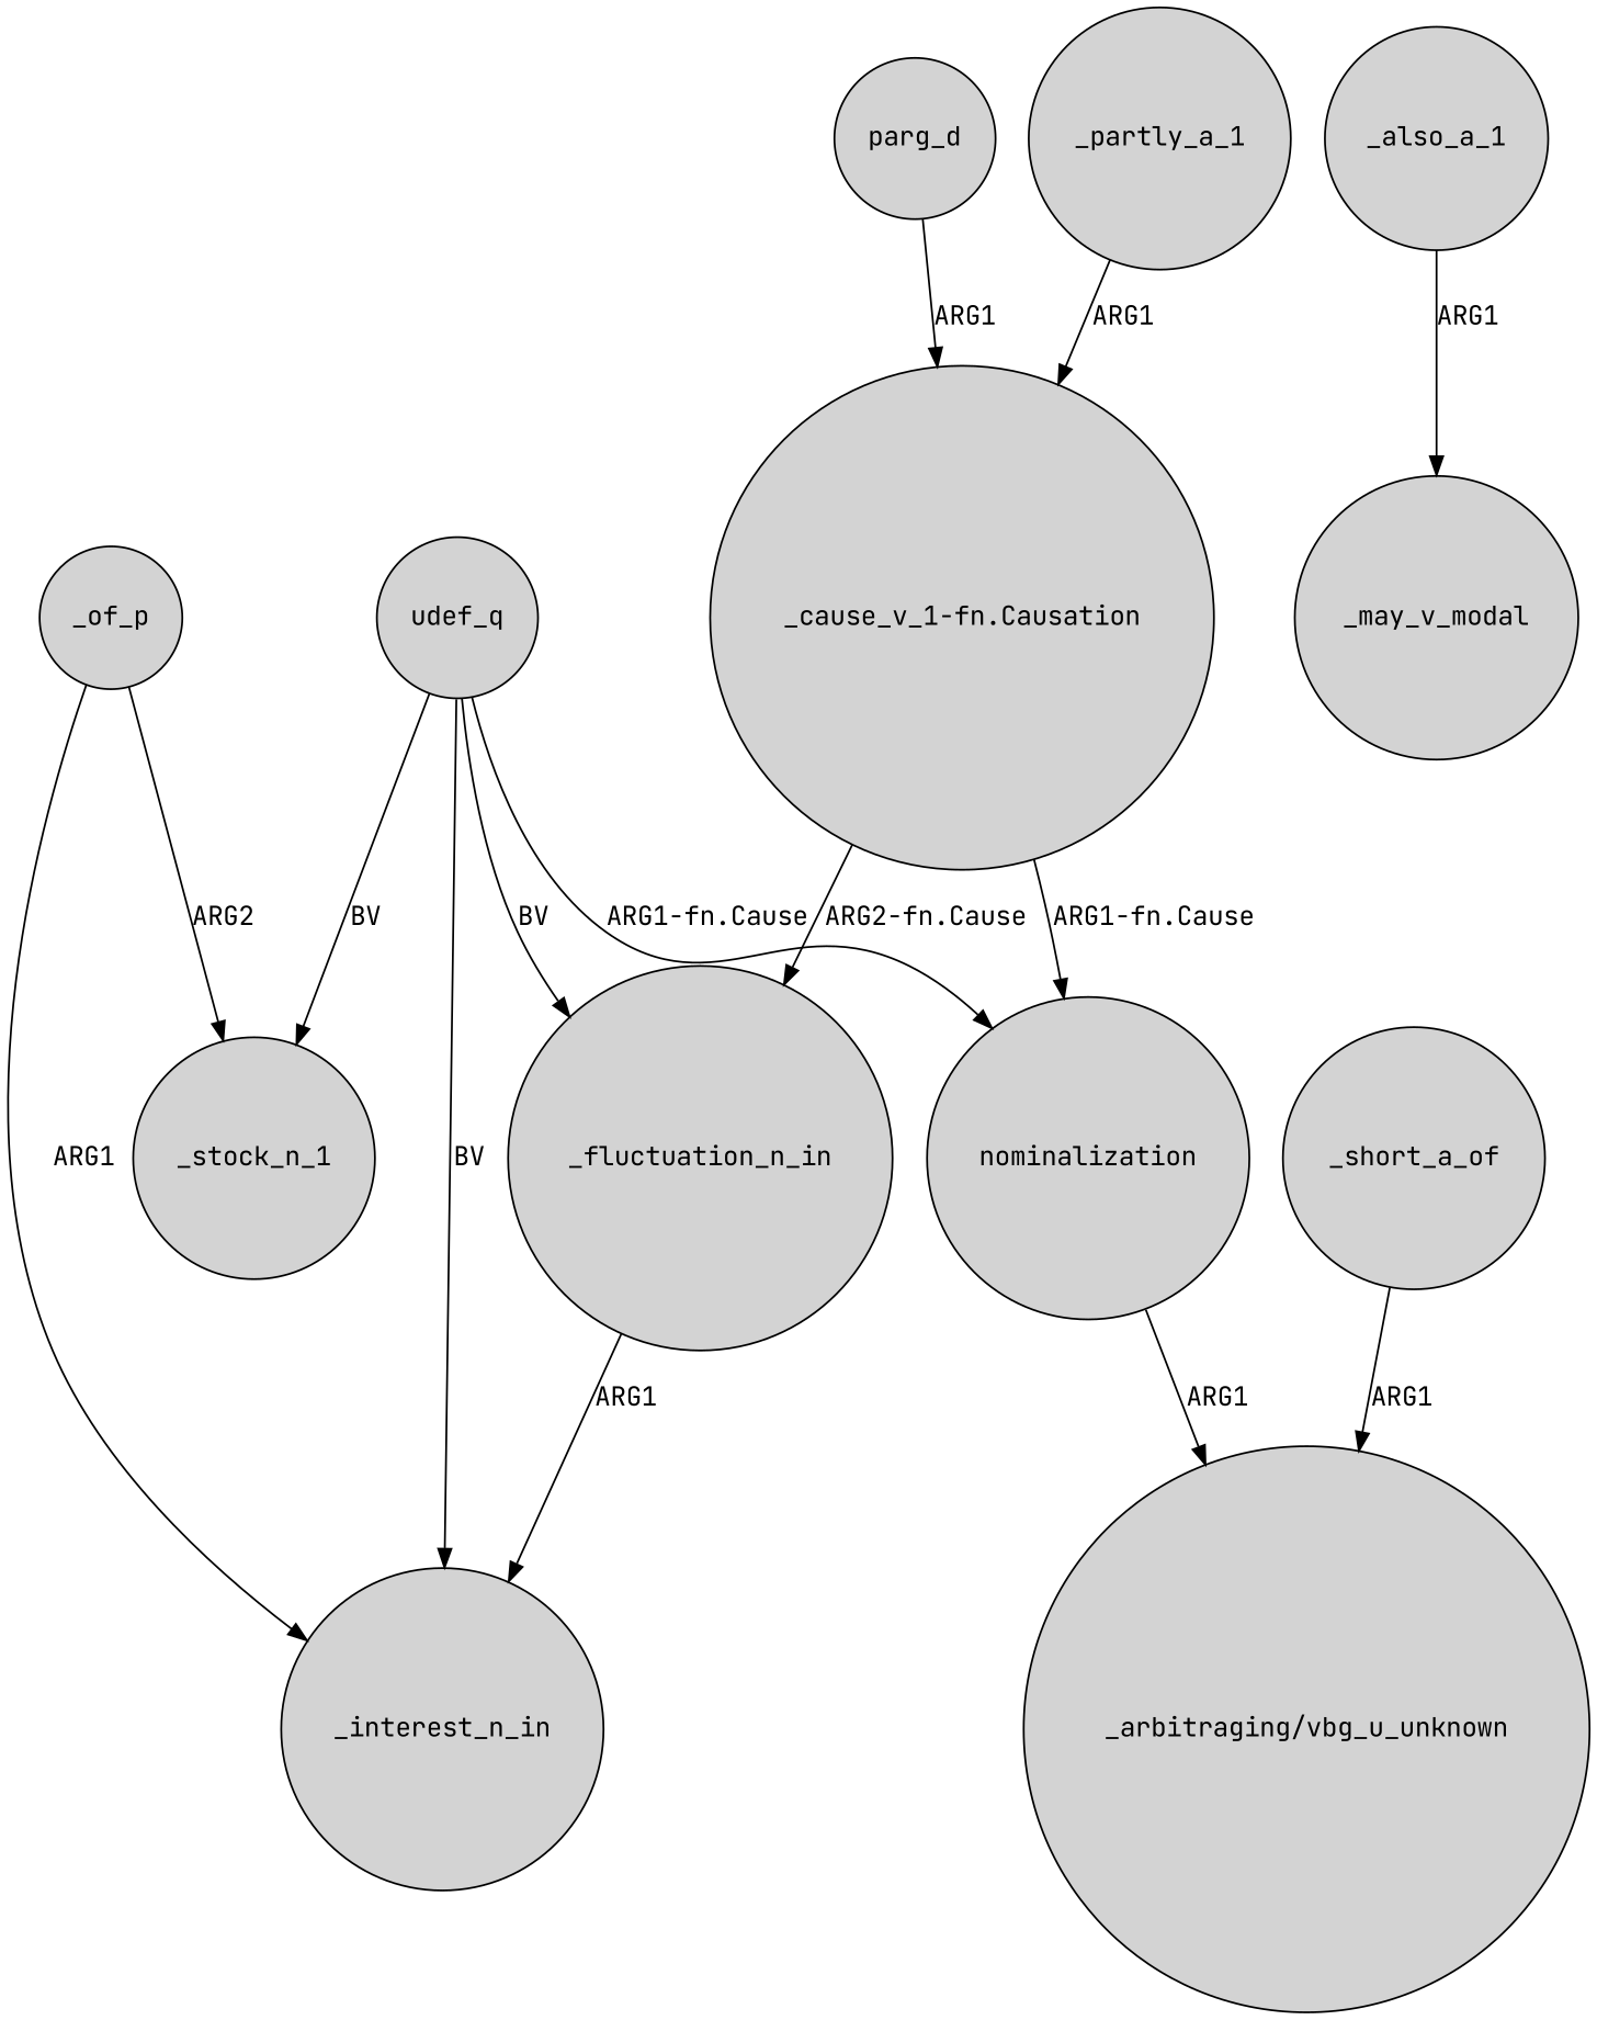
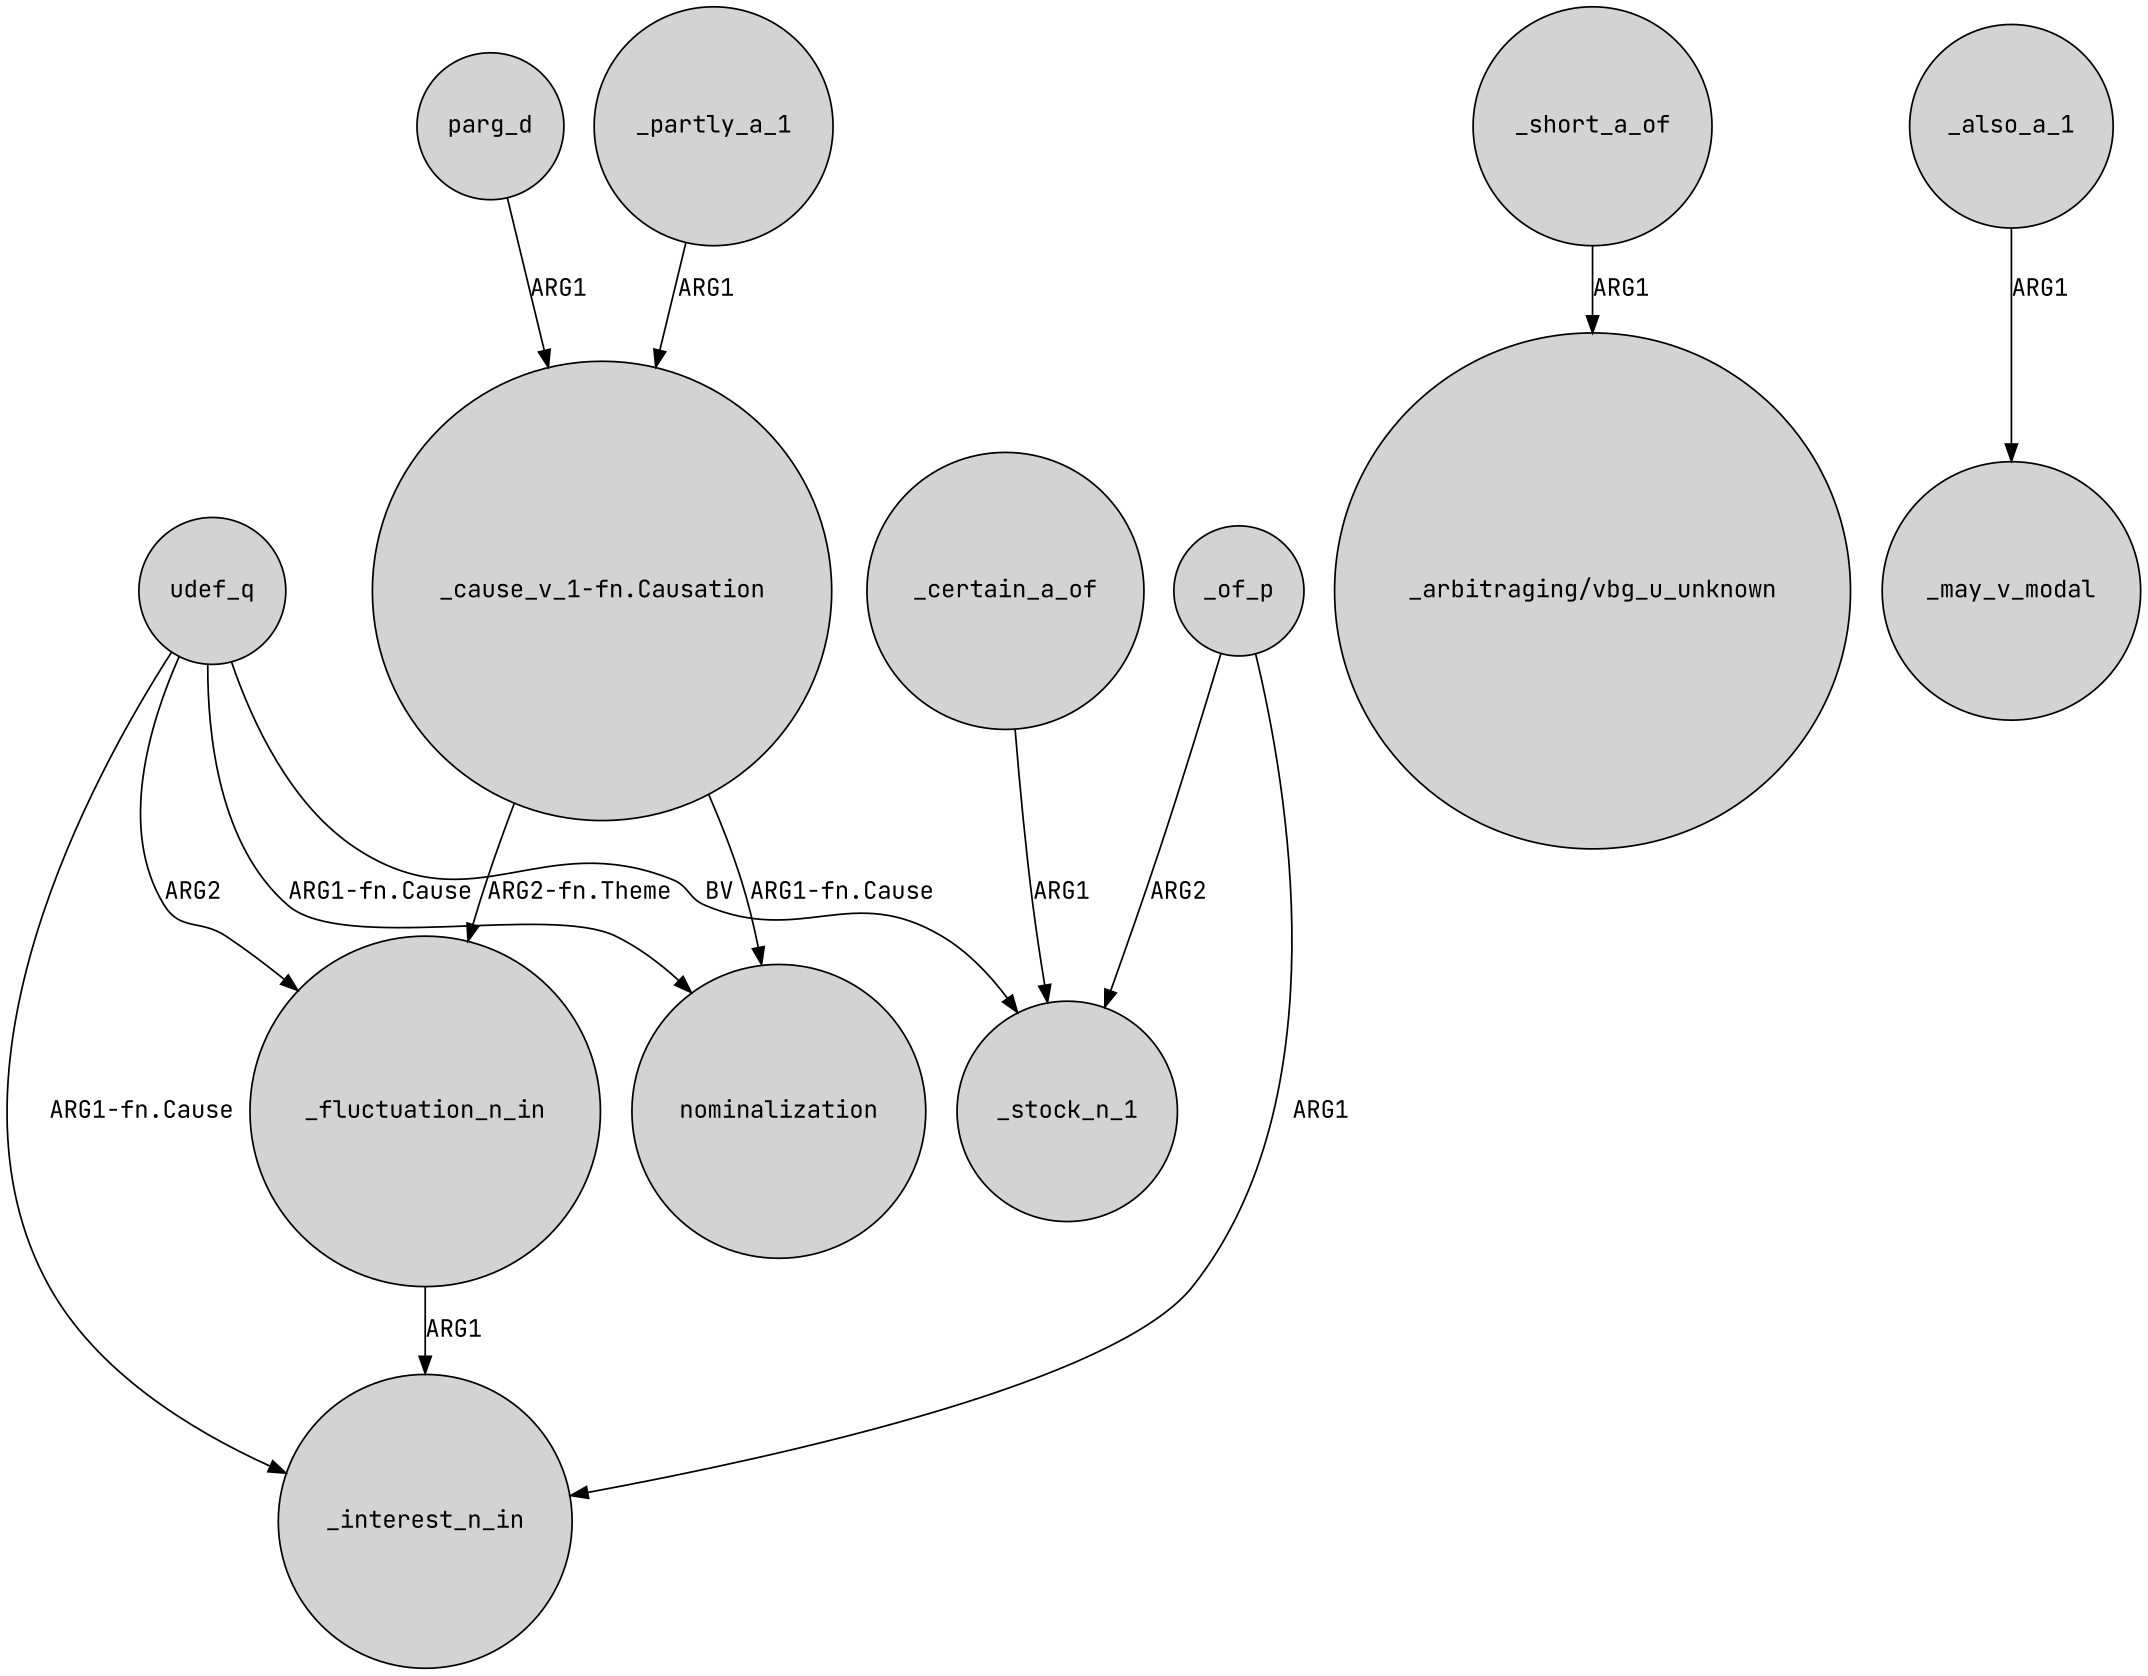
  digraph {
    fontname="JetBrains Mono"
    node [fontname="JetBrains Mono" shape=circle style=filled]
    edge [fontname="JetBrains Mono"]
    udef_q
    _fluctuation_n_in
    _stock_n_1
    _interest_n_in
    nominalization
    "_arbitraging/vbg_u_unknown"
    _of_p
    "_cause_v_1-fn.Causation"
    parg_d
    _partly_a_1
    _short_a_of
+   _certain_a_of
    _also_a_1
    _may_v_modal
-   udef_q -> _fluctuation_n_in [label=BV]
+   udef_q -> _fluctuation_n_in [label=ARG2]
    udef_q -> _stock_n_1 [label=BV]
-   udef_q -> _interest_n_in [label=BV]
+   udef_q -> _interest_n_in [label="ARG1-fn.Cause"]
    udef_q -> nominalization [label="ARG1-fn.Cause"]
    _fluctuation_n_in -> _interest_n_in [label=ARG1]
-   nominalization -> "_arbitraging/vbg_u_unknown" [label=ARG1]
    _of_p -> _stock_n_1 [label=ARG2]
    _of_p -> _interest_n_in [label=ARG1]
-   "_cause_v_1-fn.Causation" -> _fluctuation_n_in [label="ARG2-fn.Cause"]
+   "_cause_v_1-fn.Causation" -> _fluctuation_n_in [label="ARG2-fn.Theme"]
    "_cause_v_1-fn.Causation" -> nominalization [label="ARG1-fn.Cause"]
    parg_d -> "_cause_v_1-fn.Causation" [label=ARG1]
    _partly_a_1 -> "_cause_v_1-fn.Causation" [label=ARG1]
    _short_a_of -> "_arbitraging/vbg_u_unknown" [label=ARG1]
+   _certain_a_of -> _stock_n_1 [label=ARG1]
    _also_a_1 -> _may_v_modal [label=ARG1]
  }
